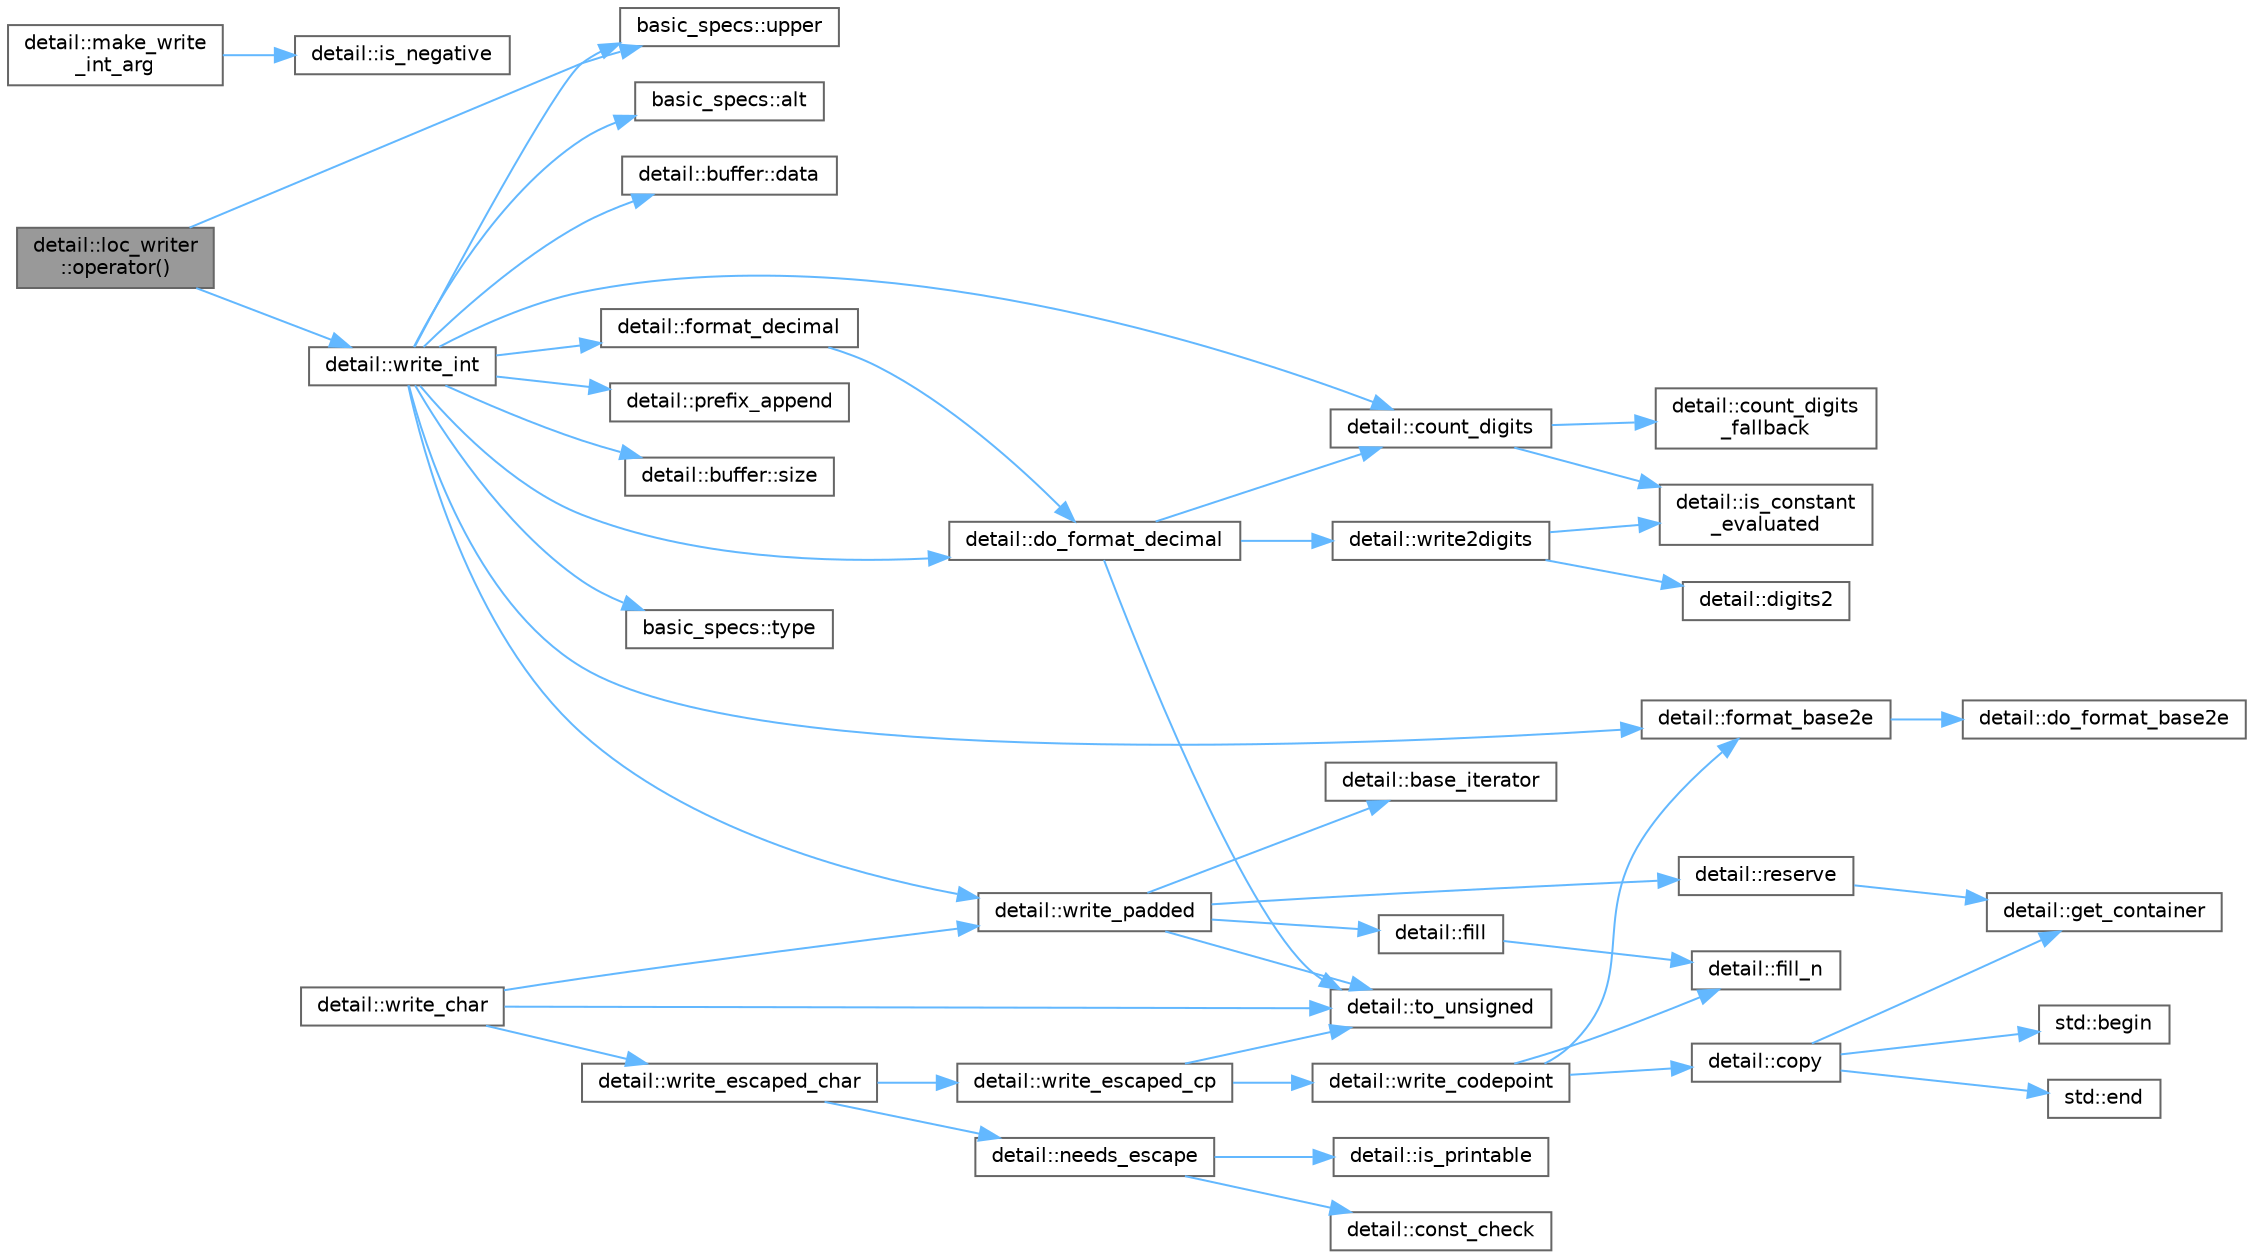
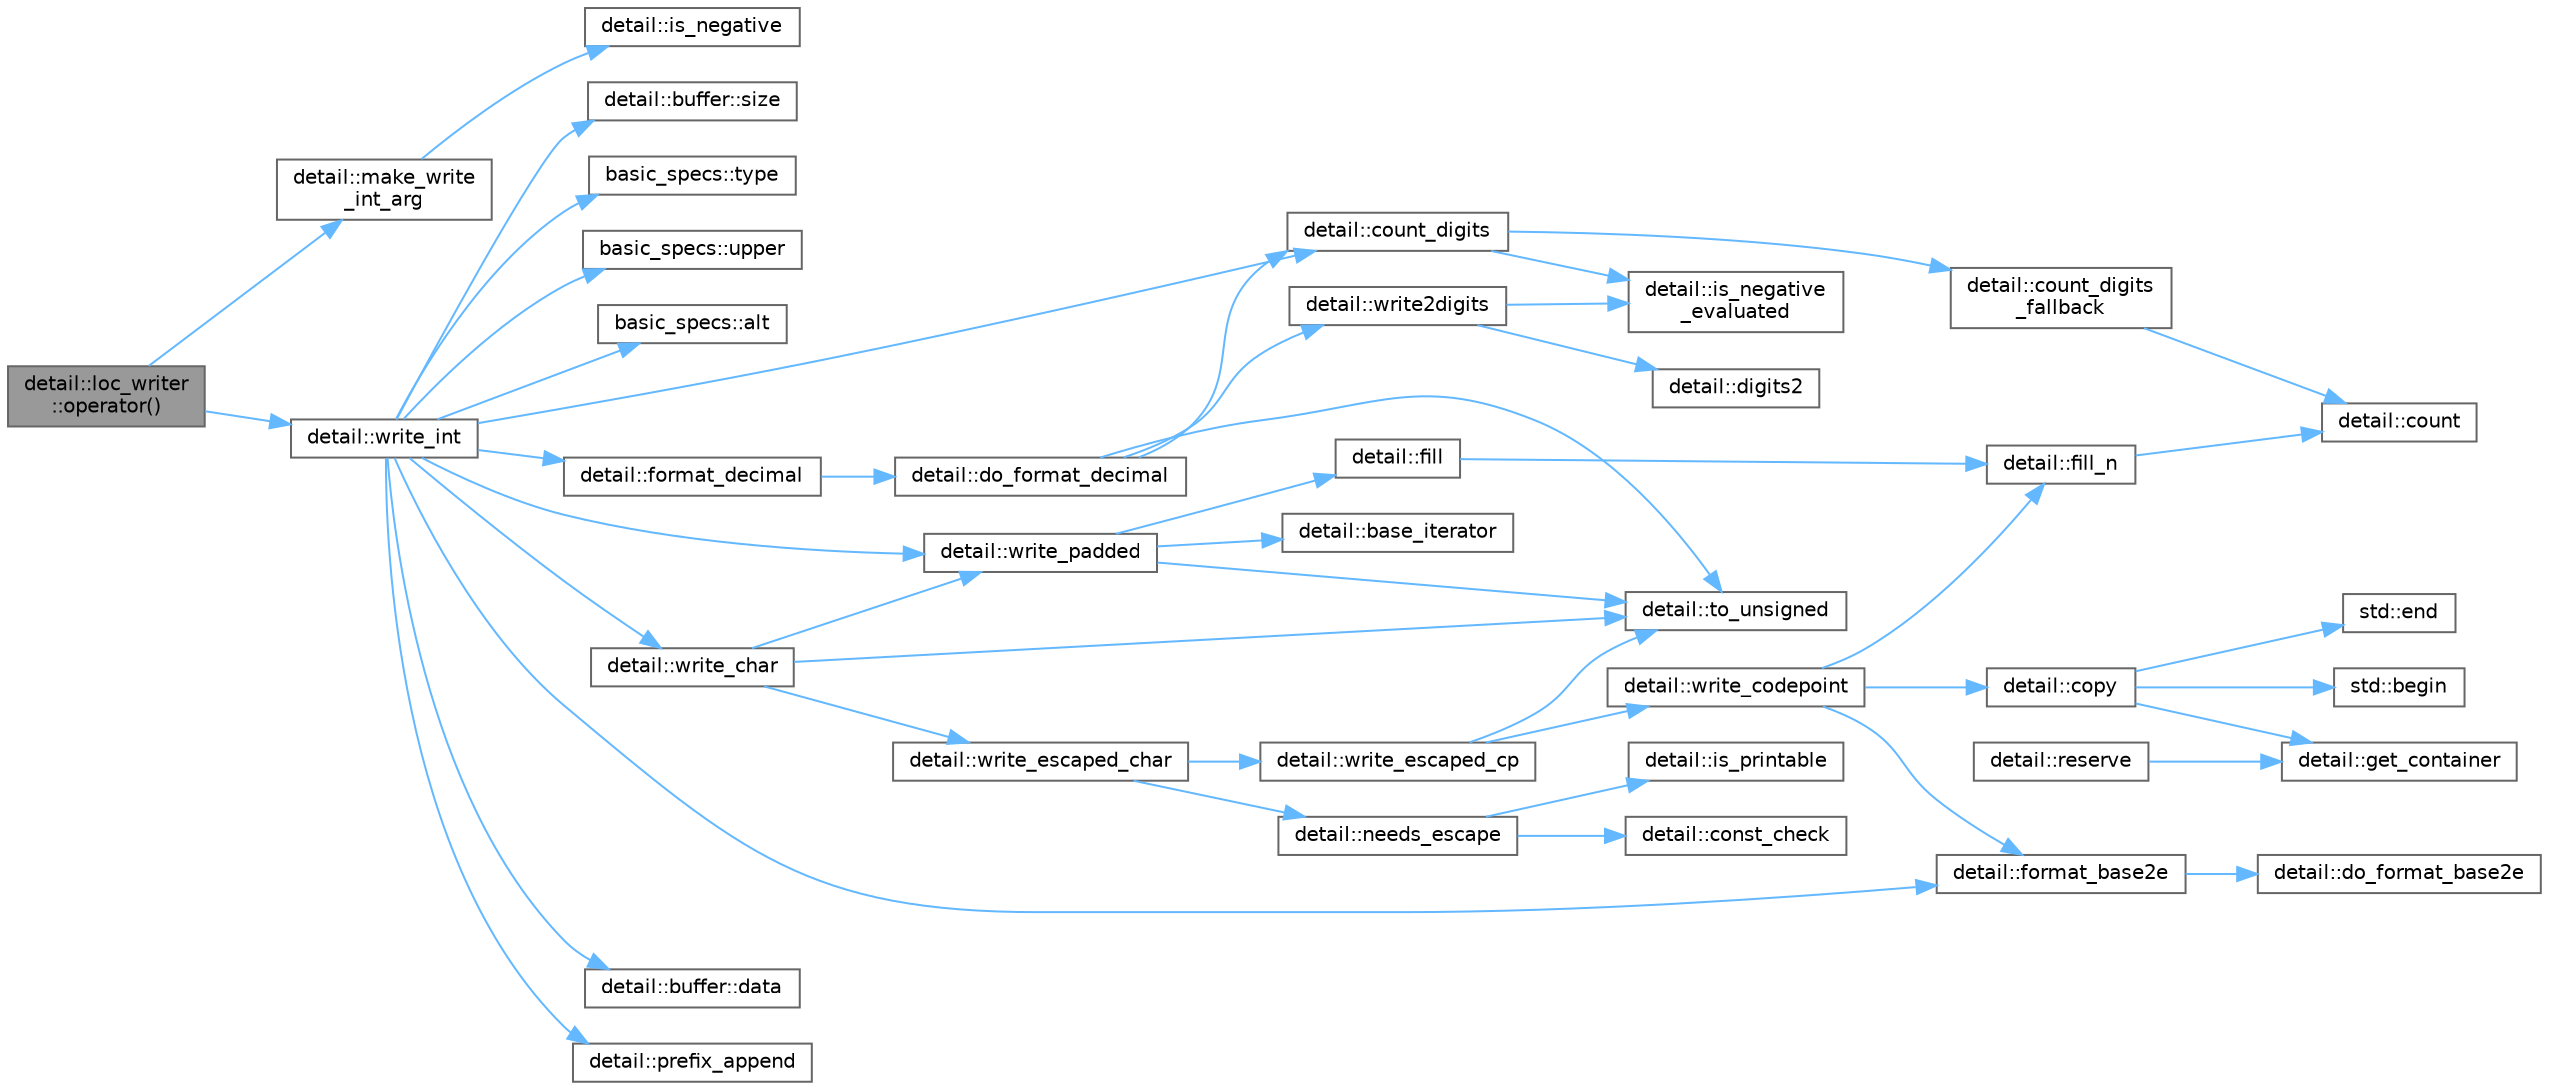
  digraph {
    rankdir=LR
    node [color=grey40 fillcolor=white fontname=Helvetica fontsize=10 shape=box style=filled]
    edge [color=steelblue1 fontname=Helvetica fontsize=10 labelfontname=Helvetica labelfontsize=10 style=solid]
    n1 [color=gray40 fillcolor=grey60 fontcolor=black height=0.2 label="detail::loc_writer\l::operator()" width=0.4]
    n2 [height=0.2 label="detail::make_write\l_int_arg" width=0.4]
    n3 [height=0.2 label="detail::write_int" width=0.4]
    n4 [height=0.2 label="detail::is_negative" width=0.4]
    n5 [height=0.2 label="basic_specs::alt" width=0.4]
    n6 [height=0.2 label="detail::count_digits" width=0.4]
    n7 [height=0.2 label="detail::buffer::data" width=0.4]
    n8 [height=0.2 label="detail::format_base2e" width=0.4]
    n9 [height=0.2 label="detail::format_decimal" width=0.4]
    n10 [height=0.2 label="detail::prefix_append" width=0.4]
    n11 [height=0.2 label="detail::buffer::size" width=0.4]
    n12 [height=0.2 label="basic_specs::type" width=0.4]
    n13 [height=0.2 label="basic_specs::upper" width=0.4]
    n14 [height=0.2 label="detail::write_char" width=0.4]
    n15 [height=0.2 label="detail::write_padded" width=0.4]
    n16 [height=0.2 label="detail::count_digits\l_fallback" width=0.4]
-   n17 [height=0.2 label="detail::is_constant\l_evaluated" width=0.4]
+   n17 [height=0.2 label="detail::is_negative\l_evaluated" width=0.4]
    n18 [height=0.2 label="detail::do_format_base2e" width=0.4]
    n19 [height=0.2 label="detail::do_format_decimal" width=0.4]
    n20 [height=0.2 label="detail::to_unsigned" width=0.4]
    n21 [height=0.2 label="detail::write_escaped_char" width=0.4]
    n22 [height=0.2 label="detail::base_iterator" width=0.4]
    n23 [height=0.2 label="detail::fill" width=0.4]
    n24 [height=0.2 label="detail::reserve" width=0.4]
+   n25 [height=0.2 label="detail::count" width=0.4]
    n26 [height=0.2 label="detail::write2digits" width=0.4]
    n27 [height=0.2 label="detail::digits2" width=0.4]
    n28 [height=0.2 label="detail::needs_escape" width=0.4]
    n29 [height=0.2 label="detail::write_escaped_cp" width=0.4]
    n30 [height=0.2 label="detail::const_check" width=0.4]
    n31 [height=0.2 label="detail::is_printable" width=0.4]
    n32 [height=0.2 label="detail::write_codepoint" width=0.4]
    n33 [height=0.2 label="detail::copy" width=0.4]
    n34 [height=0.2 label="detail::fill_n" width=0.4]
    n35 [height=0.2 label="std::begin" width=0.4]
    n36 [height=0.2 label="std::end" width=0.4]
    n37 [height=0.2 label="detail::get_container" width=0.4]
-   n1 -> n13
+   n1 -> n2
    n1 -> n3
    n2 -> n4
    n3 -> n5
    n3 -> n6
    n3 -> n7
    n3 -> n8
    n3 -> n9
    n3 -> n10
    n3 -> n11
    n3 -> n12
    n3 -> n13
-   n3 -> n19
+   n3 -> n14
    n3 -> n15
    n6 -> n16
    n6 -> n17
    n8 -> n18
    n9 -> n19
    n14 -> n15
    n14 -> n20
    n14 -> n21
    n15 -> n20
    n15 -> n22
    n15 -> n23
-   n15 -> n24
+   n16 -> n25
    n19 -> n6
    n19 -> n20
    n19 -> n26
    n21 -> n28
    n21 -> n29
    n23 -> n34
    n24 -> n37
    n26 -> n17
    n26 -> n27
    n28 -> n30
    n28 -> n31
    n29 -> n20
    n29 -> n32
    n32 -> n8
    n32 -> n33
    n32 -> n34
    n33 -> n35
    n33 -> n36
    n33 -> n37
+   n34 -> n25
  }
